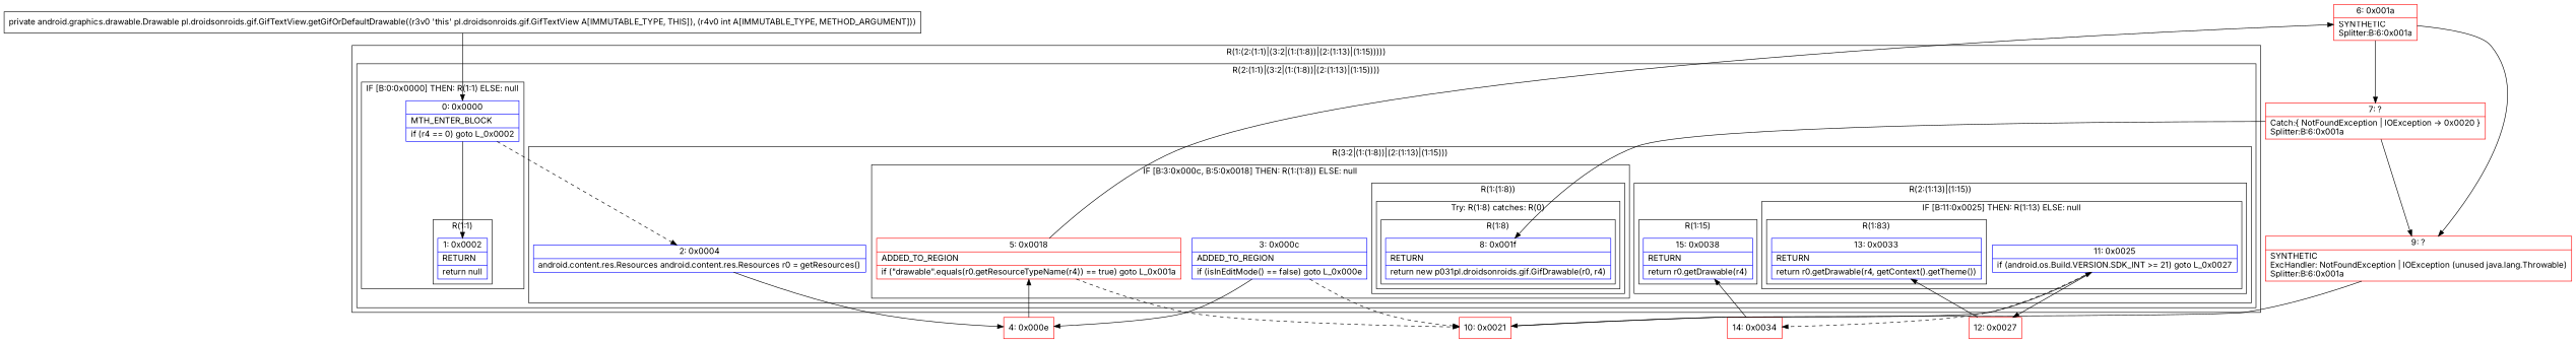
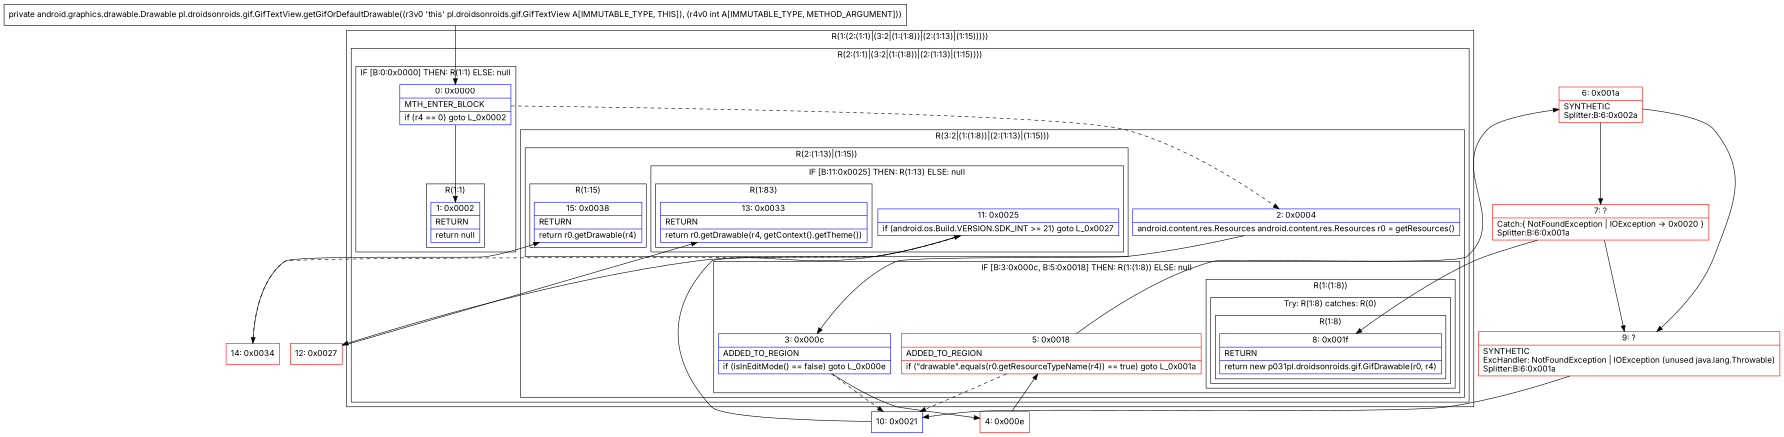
  digraph {
    fontname=Inter
    node [color=blue fontname=Inter shape=record]
    edge [fontname=Inter]
    n1 [label="{1\:\ 0x0002|RETURN\l|return null\l}"]
    n2 [label="{0\:\ 0x0000|MTH_ENTER_BLOCK\l|if (r4 == 0) goto L_0x0002\l}"]
    n3 [label="{8\:\ 0x001f|RETURN\l|return new p031pl.droidsonroids.gif.GifDrawable(r0, r4)\l}"]
    n4 [label="{3\:\ 0x000c|ADDED_TO_REGION\l|if (isInEditMode() == false) goto L_0x000e\l}"]
    n5 [color=red label="{5\:\ 0x0018|ADDED_TO_REGION\l|if (\"drawable\".equals(r0.getResourceTypeName(r4)) == true) goto L_0x001a\l}"]
    n6 [label="{13\:\ 0x0033|RETURN\l|return r0.getDrawable(r4, getContext().getTheme())\l}"]
    n7 [label="{11\:\ 0x0025|if (android.os.Build.VERSION.SDK_INT \>= 21) goto L_0x0027\l}"]
    n8 [label="{15\:\ 0x0038|RETURN\l|return r0.getDrawable(r4)\l}"]
    n9 [label="{2\:\ 0x0004|android.content.res.Resources android.content.res.Resources r0 = getResources()\l}"]
    n10 [color=red label="{4\:\ 0x000e}"]
-   n11 [color=red label="{10\:\ 0x0021}"]
-   n12 [color=red label="{6\:\ 0x001a|SYNTHETIC\lSplitter:B:6:0x001a\l}"]
+   n11 [label="{10\:\ 0x0021}"]
+   n12 [color=red label="{6\:\ 0x001a|SYNTHETIC\lSplitter:B:6:0x002a\l}"]
    n13 [color=red label="{12\:\ 0x0027}"]
    n14 [color=red label="{14\:\ 0x0034}"]
    n15 [color=red label="{7\:\ ?|Catch:\{ NotFoundException \| IOException \-\> 0x0020 \}\lSplitter:B:6:0x001a\l}"]
    n16 [color=red label="{9\:\ ?|SYNTHETIC\lExcHandler: NotFoundException \| IOException (unused java.lang.Throwable)\lSplitter:B:6:0x001a\l}"]
    n17 [label="{private android.graphics.drawable.Drawable pl.droidsonroids.gif.GifTextView.getGifOrDefaultDrawable((r3v0 'this' pl.droidsonroids.gif.GifTextView A[IMMUTABLE_TYPE, THIS]), (r4v0 int A[IMMUTABLE_TYPE, METHOD_ARGUMENT])) }" color=""]
    subgraph cluster_1 {
      label="R(1:(2:(1:1)|(3:2|(1:(1:8))|(2:(1:13)|(1:15)))))"
      subgraph cluster_2 {
        label="R(2:(1:1)|(3:2|(1:(1:8))|(2:(1:13)|(1:15))))"
        subgraph cluster_3 {
          label="IF [B:0:0x0000] THEN: R(1:1) ELSE: null"
          n2
          subgraph cluster_4 {
            label="R(1:1)"
            n1
          }
        }
        subgraph cluster_5 {
          label="R(3:2|(1:(1:8))|(2:(1:13)|(1:15)))"
          n9
          subgraph cluster_6 {
            label="IF [B:3:0x000c, B:5:0x0018] THEN: R(1:(1:8)) ELSE: null"
            n4
            n5
            subgraph cluster_7 {
              label="R(1:(1:8))"
              subgraph cluster_8 {
                label="Try: R(1:8) catches: R(0)"
                subgraph cluster_9 {
                  label="R(1:8)"
                  n3
                }
                subgraph cluster_10 {
                  label="R(0) | ExcHandler: NotFoundException \| IOException (unused java.lang.Throwable)\l"
                }
              }
            }
          }
          subgraph cluster_11 {
            label="R(2:(1:13)|(1:15))"
            subgraph cluster_12 {
              label="IF [B:11:0x0025] THEN: R(1:13) ELSE: null"
              n7
              subgraph cluster_13 {
                label="R(1:83)"
                n6
              }
            }
            subgraph cluster_14 {
              label="R(1:15)"
              n8
            }
          }
        }
      }
    }
    subgraph cluster_15 {
      label="R(0) | ExcHandler: NotFoundException \| IOException (unused java.lang.Throwable)\l"
    }
    n2 -> n1
    n2 -> n9 [style=dashed]
    n4 -> n10
    n4 -> n11 [style=dashed]
    n5 -> n11 [style=dashed]
    n5 -> n12
    n7 -> n13
    n7 -> n14 [style=dashed]
-   n9 -> n10
+   n9 -> n4
    n10 -> n5
    n11 -> n7
    n12 -> n15
    n12 -> n16
    n13 -> n6
    n14 -> n8
    n15 -> n3
    n15 -> n16
    n16 -> n11
    n17 -> n2
  }
